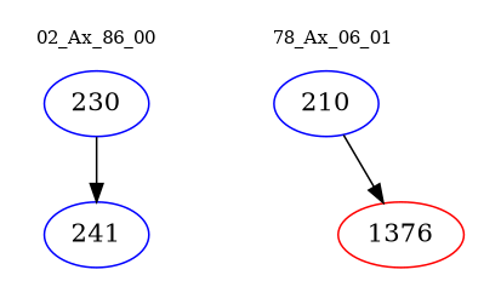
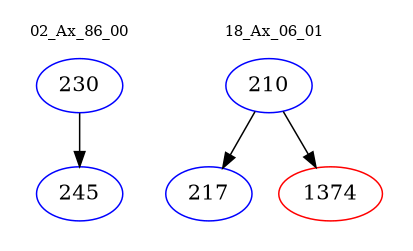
  digraph {
    node [color=blue]
    edge [color=black]
    n1 [label=230]
-   n2 [label=241]
+   n2 [label=245]
    n3 [label=210]
-   n5 [color=red label=1376]
+   n4 [label=217]
+   n5 [color=red label=1374]
    subgraph cluster_1 {
      color=white
      fontsize=10
      label="02_Ax_86_00"
      n1
      n2
    }
    subgraph cluster_2 {
      color=white
      fontsize=10
-     label="78_Ax_06_01"
+     label="18_Ax_06_01"
      n3
+     n4
      n5
    }
    n1 -> n2
+   n3 -> n4
    n3 -> n5
  }
